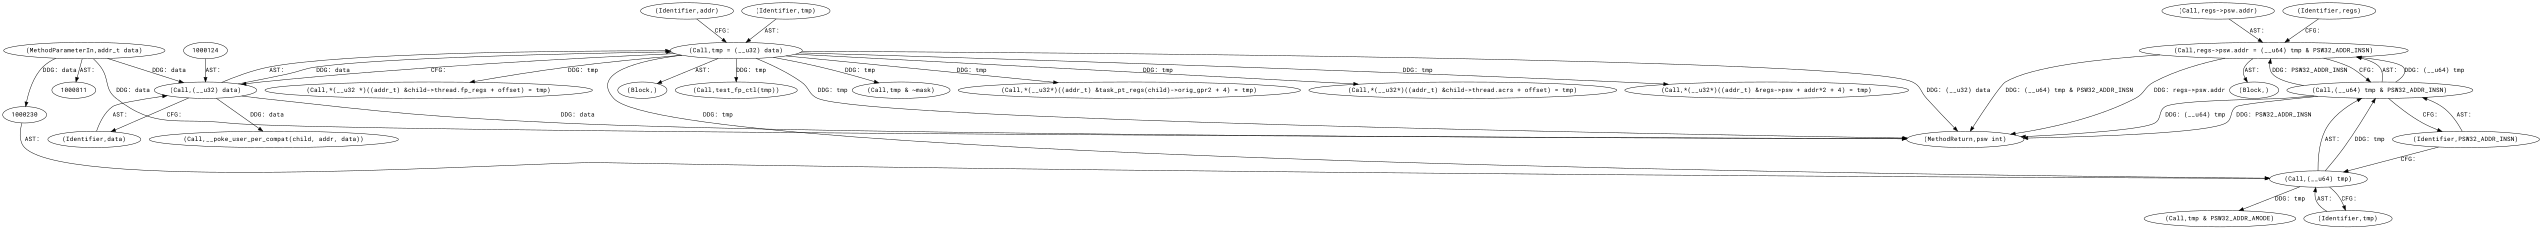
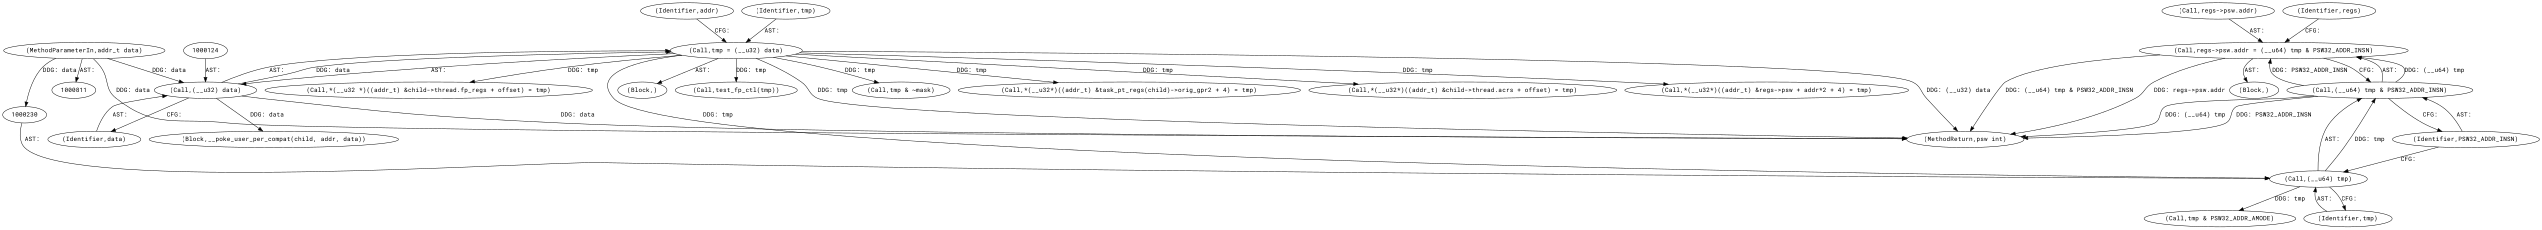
  digraph {
    fontname="Roboto Mono"
    node [fontname="Roboto Mono"]
    edge [fontname="Roboto Mono"]
    n1 [label="(Call,regs->psw.addr = (__u64) tmp & PSW32_ADDR_INSN)"]
    n2 [label="(Call,(__u64) tmp & PSW32_ADDR_INSN)"]
    n3 [label="(Block,)"]
    n4 [label="(MethodReturn,psw int)"]
    n5 [label="(Identifier,PSW32_ADDR_INSN)"]
    n6 [label="(Call,(__u64) tmp)"]
    n7 [label="(Call,tmp & PSW32_ADDR_AMODE)"]
    n8 [label="(Identifier,tmp)"]
    n9 [label="(Call,tmp = (__u32) data)"]
    n10 [label="(Call,(__u32) data)"]
    n11 [label="(Call,tmp & ~mask)"]
    n12 [label="(Call,*(__u32*)((addr_t) &task_pt_regs(child)->orig_gpr2 + 4) = tmp)"]
    n13 [label="(Call,*(__u32*)((addr_t) &child->thread.acrs + offset) = tmp)"]
    n14 [label="(Call,*(__u32*)((addr_t) &regs->psw + addr*2 + 4) = tmp)"]
    n15 [label="(Call,*(__u32 *)((addr_t) &child->thread.fp_regs + offset) = tmp)"]
    n16 [label="(Block,)"]
    n17 [label="(Call,test_fp_ctl(tmp))"]
-   n18 [label="(Call,__poke_user_per_compat(child, addr, data))"]
+   n18 [label="(Block,__poke_user_per_compat(child, addr, data))"]
    n19 [label="(Identifier,data)"]
    n20 [label="(MethodParameterIn,addr_t data)"]
    n21 [label=1000811]
    1000230
    n23 [label="(Identifier,addr)"]
    n24 [label="(Call,regs->psw.addr)"]
    n25 [label="(Identifier,tmp)"]
    n26 [label="(Identifier,regs)"]
    1000124
    n1 -> n2 [label="CFG: "]
    n1 -> n3 [label="AST: "]
    n1 -> n4 [label="DDG: regs->psw.addr"]
    n1 -> n4 [label="DDG: (__u64) tmp & PSW32_ADDR_INSN"]
    n2 -> n1 [label="AST: "]
    n2 -> n1 [label="DDG: (__u64) tmp"]
    n2 -> n1 [label="DDG: PSW32_ADDR_INSN"]
    n2 -> n4 [label="DDG: (__u64) tmp"]
    n2 -> n4 [label="DDG: PSW32_ADDR_INSN"]
    n2 -> n5 [label="CFG: "]
    n5 -> n2 [label="AST: "]
    n5 -> n6 [label="CFG: "]
    n6 -> n2 [label="AST: "]
    n6 -> n2 [label="DDG: tmp"]
    n6 -> n7 [label="DDG: tmp"]
    n6 -> n8 [label="CFG: "]
    n8 -> n6 [label="AST: "]
    n9 -> n4 [label="DDG: (__u32) data"]
    n9 -> n4 [label="DDG: tmp"]
    n9 -> n6 [label="DDG: tmp"]
-   n9 -> n10 [label="CFG: "]
+   n9 -> n10 [label="AST: "]
    n9 -> n11 [label="DDG: tmp"]
    n9 -> n12 [label="DDG: tmp"]
    n9 -> n13 [label="DDG: tmp"]
    n9 -> n14 [label="DDG: tmp"]
    n9 -> n15 [label="DDG: tmp"]
    n9 -> n16 [label="AST: "]
    n9 -> n17 [label="DDG: tmp"]
    n10 -> n4 [label="DDG: data"]
    n10 -> n9 [label="AST: "]
    n10 -> n9 [label="DDG: data"]
    n10 -> n18 [label="DDG: data"]
    n10 -> n19 [label="CFG: "]
    n19 -> n10 [label="AST: "]
    n20 -> n4 [label="DDG: data"]
    n20 -> n10 [label="DDG: data"]
    n20 -> n21 [label="AST: "]
    n20 -> 1000230 [label="DDG: data"]
    1000230 -> n6 [label="AST: "]
    n23 -> n9 [label="CFG: "]
    n24 -> n1 [label="AST: "]
    n25 -> n9 [label="AST: "]
    n26 -> n1 [label="CFG: "]
    1000124 -> n10 [label="AST: "]
  }
